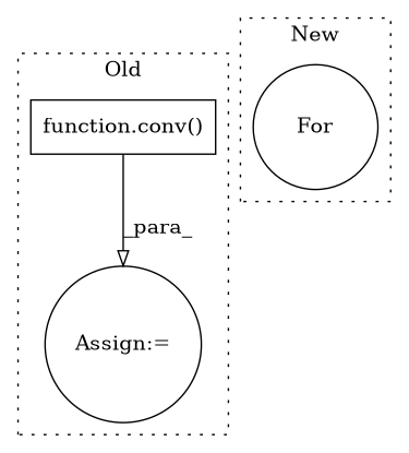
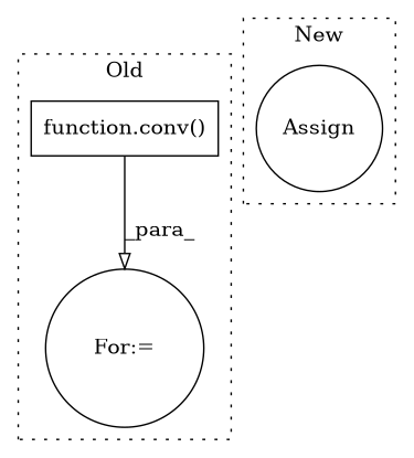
  digraph {
    node [shape=circle]
    n1 [a=75 l="5,1" label="function.conv()" s="1721,1730" shape=box]
-   n2 [a=68 l=3 label="Assign:=" s=1718]
-   n3 [a=107 l="4,14" label=For s="3339,3369"]
+   n2 [a=68 l=3 label="For:=" s=1718]
+   n3 [a=107 l="4,14" label=Assign s="3339,3369"]
    subgraph cluster_1 {
      label=Old
      style=dotted
      n1
      n2
    }
    subgraph cluster_2 {
      label=New
      style=dotted
      n3
    }
    n1 -> n2 [label=_para_ arrowhead=onormal]
  }
